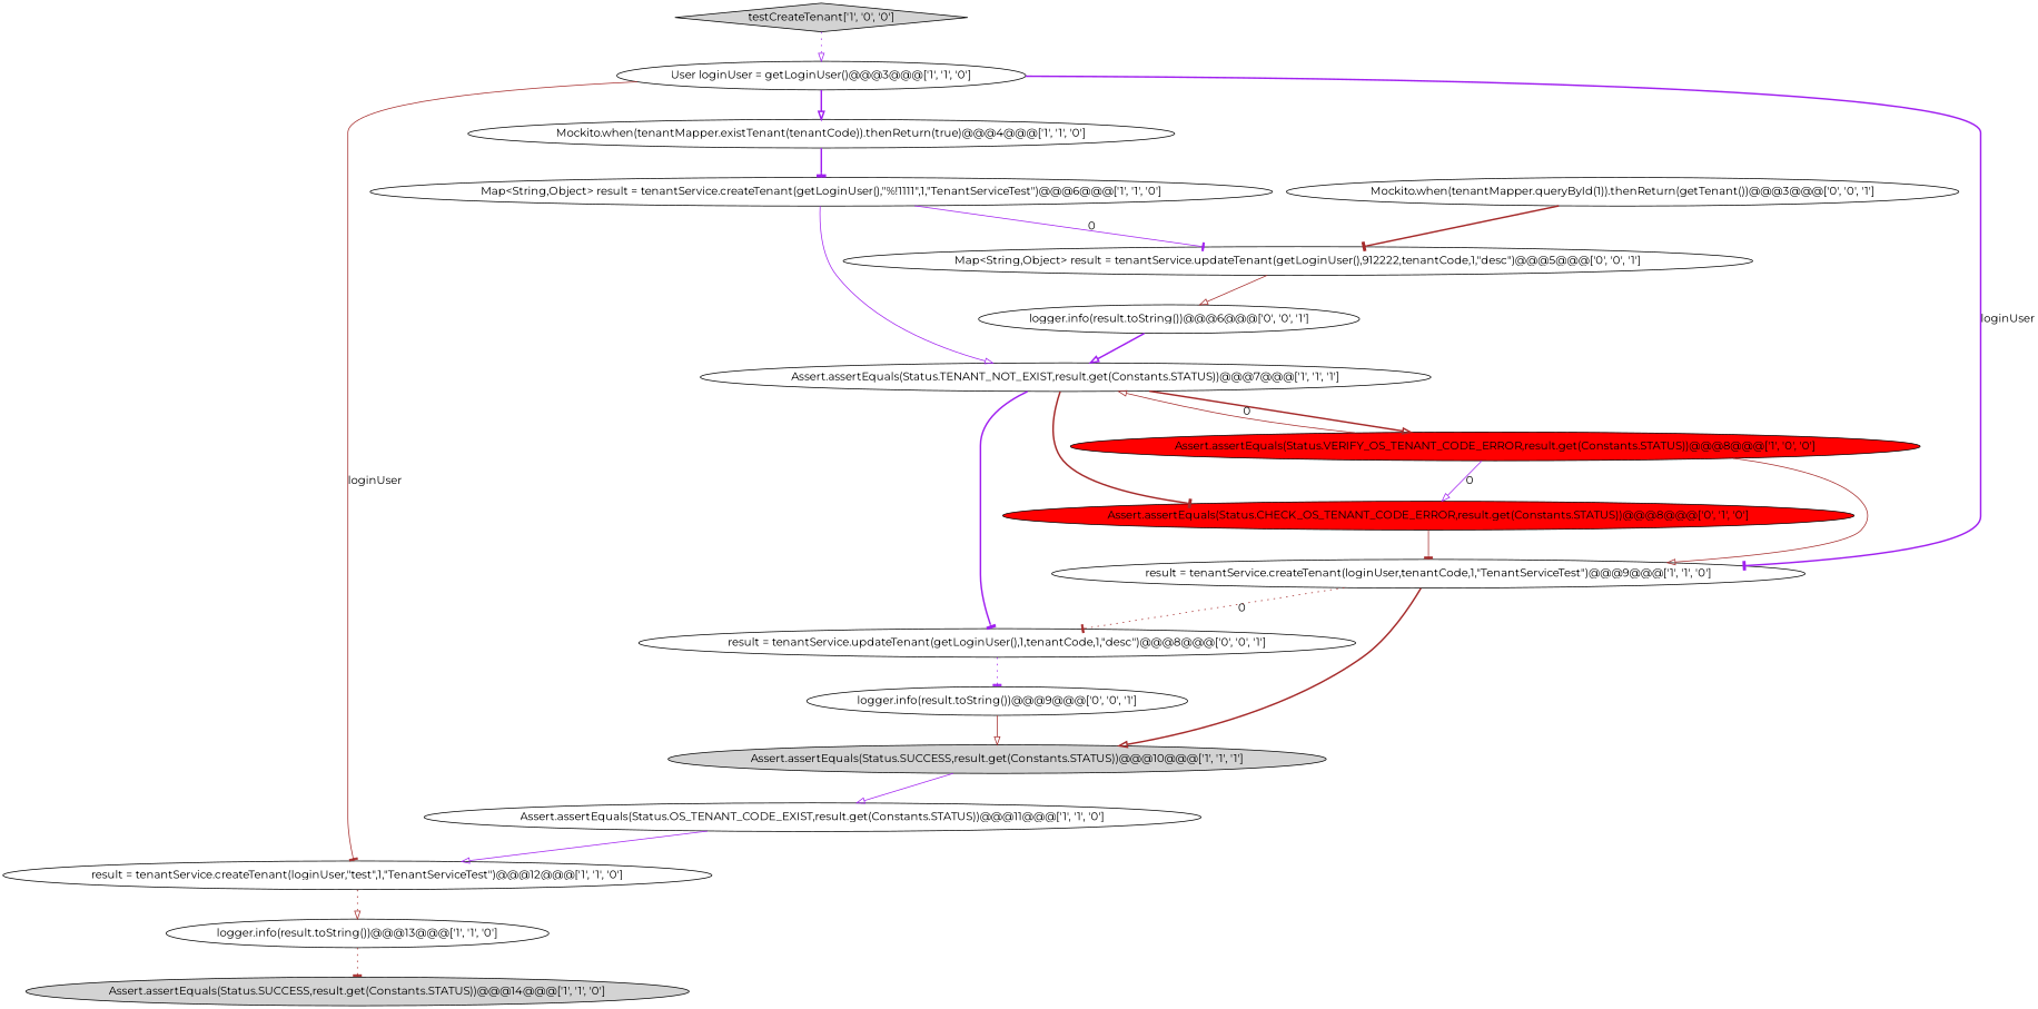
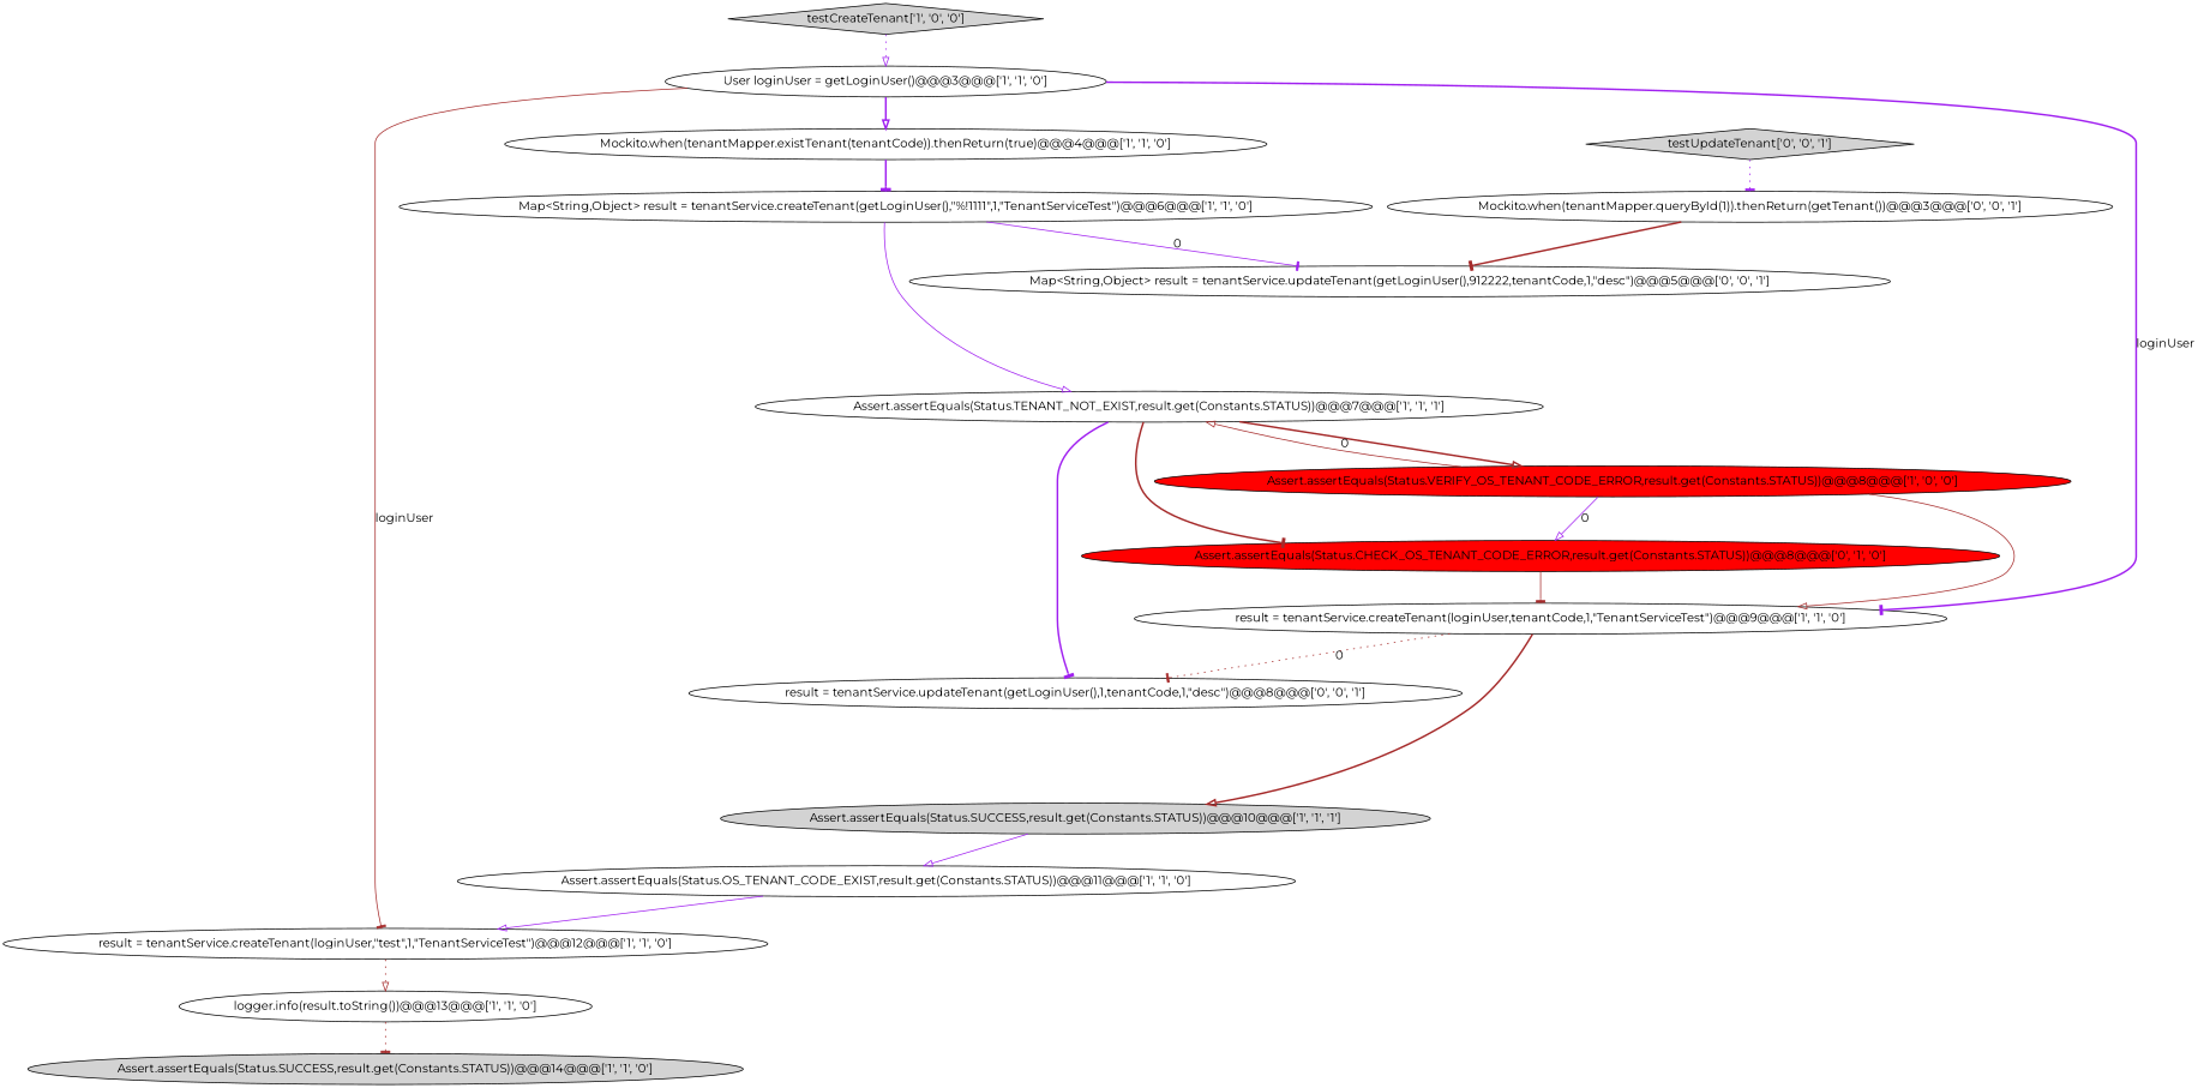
  digraph {
    fontname=Montserrat
    node [fillcolor=white fontname=Montserrat shape=ellipse style=filled]
    edge [arrowhead=onormal color=brown fontname=Montserrat style=solid]
    n1 [label="result = tenantService.createTenant(loginUser,tenantCode,1,\"TenantServiceTest\")@@@9@@@['1', '1', '0']"]
    n2 [fillcolor=lightgray label="Assert.assertEquals(Status.SUCCESS,result.get(Constants.STATUS))@@@10@@@['1', '1', '1']"]
    n3 [label="result = tenantService.updateTenant(getLoginUser(),1,tenantCode,1,\"desc\")@@@8@@@['0', '0', '1']"]
    n4 [label="Assert.assertEquals(Status.OS_TENANT_CODE_EXIST,result.get(Constants.STATUS))@@@11@@@['1', '1', '0']"]
-   n5 [label="logger.info(result.toString())@@@9@@@['0', '0', '1']"]
    n6 [label="logger.info(result.toString())@@@13@@@['1', '1', '0']"]
    n7 [fillcolor=lightgray label="Assert.assertEquals(Status.SUCCESS,result.get(Constants.STATUS))@@@14@@@['1', '1', '0']"]
-   n8 [label="logger.info(result.toString())@@@6@@@['0', '0', '1']"]
    n9 [label="Assert.assertEquals(Status.TENANT_NOT_EXIST,result.get(Constants.STATUS))@@@7@@@['1', '1', '1']"]
    n10 [fillcolor=red label="Assert.assertEquals(Status.CHECK_OS_TENANT_CODE_ERROR,result.get(Constants.STATUS))@@@8@@@['0', '1', '0']"]
    n11 [fillcolor=red label="Assert.assertEquals(Status.VERIFY_OS_TENANT_CODE_ERROR,result.get(Constants.STATUS))@@@8@@@['1', '0', '0']"]
+   n12 [fillcolor=lightgray label="testUpdateTenant['0', '0', '1']" shape=diamond]
    n13 [label="Mockito.when(tenantMapper.queryById(1)).thenReturn(getTenant())@@@3@@@['0', '0', '1']"]
    n14 [label="Map<String,Object> result = tenantService.updateTenant(getLoginUser(),912222,tenantCode,1,\"desc\")@@@5@@@['0', '0', '1']"]
    n15 [fillcolor=lightgray label="testCreateTenant['1', '0', '0']" shape=diamond]
    n16 [label="User loginUser = getLoginUser()@@@3@@@['1', '1', '0']"]
    n17 [label="result = tenantService.createTenant(loginUser,\"test\",1,\"TenantServiceTest\")@@@12@@@['1', '1', '0']"]
    n18 [label="Mockito.when(tenantMapper.existTenant(tenantCode)).thenReturn(true)@@@4@@@['1', '1', '0']"]
    n19 [label="Map<String,Object> result = tenantService.createTenant(getLoginUser(),\"%!1111\",1,\"TenantServiceTest\")@@@6@@@['1', '1', '0']"]
    n1 -> n2 [style=bold]
    n1 -> n3 [arrowhead=tee label=0 style=dotted]
    n2 -> n4 [color=purple]
-   n3 -> n5 [arrowhead=tee color=purple style=dotted]
    n4 -> n17 [color=purple]
-   n5 -> n2
    n6 -> n7 [arrowhead=tee style=dotted]
-   n8 -> n9 [color=purple style=bold]
    n9 -> n3 [arrowhead=tee color=purple style=bold]
    n9 -> n10 [arrowhead=tee style=bold]
    n9 -> n11 [style=bold]
    n10 -> n1 [arrowhead=tee]
    n11 -> n1
    n11 -> n9 [label=0]
    n11 -> n10 [color=purple label=0]
+   n12 -> n13 [arrowhead=tee color=purple style=dotted]
    n13 -> n14 [arrowhead=tee style=bold]
-   n14 -> n8
    n15 -> n16 [color=purple style=dotted]
    n16 -> n1 [arrowhead=tee color=purple label=loginUser style=bold]
    n16 -> n17 [arrowhead=tee label=loginUser]
    n16 -> n18 [color=purple style=bold]
    n17 -> n6 [style=dotted]
    n18 -> n19 [arrowhead=tee color=purple style=bold]
    n19 -> n9 [color=purple]
    n19 -> n14 [arrowhead=tee color=purple label=0]
  }
